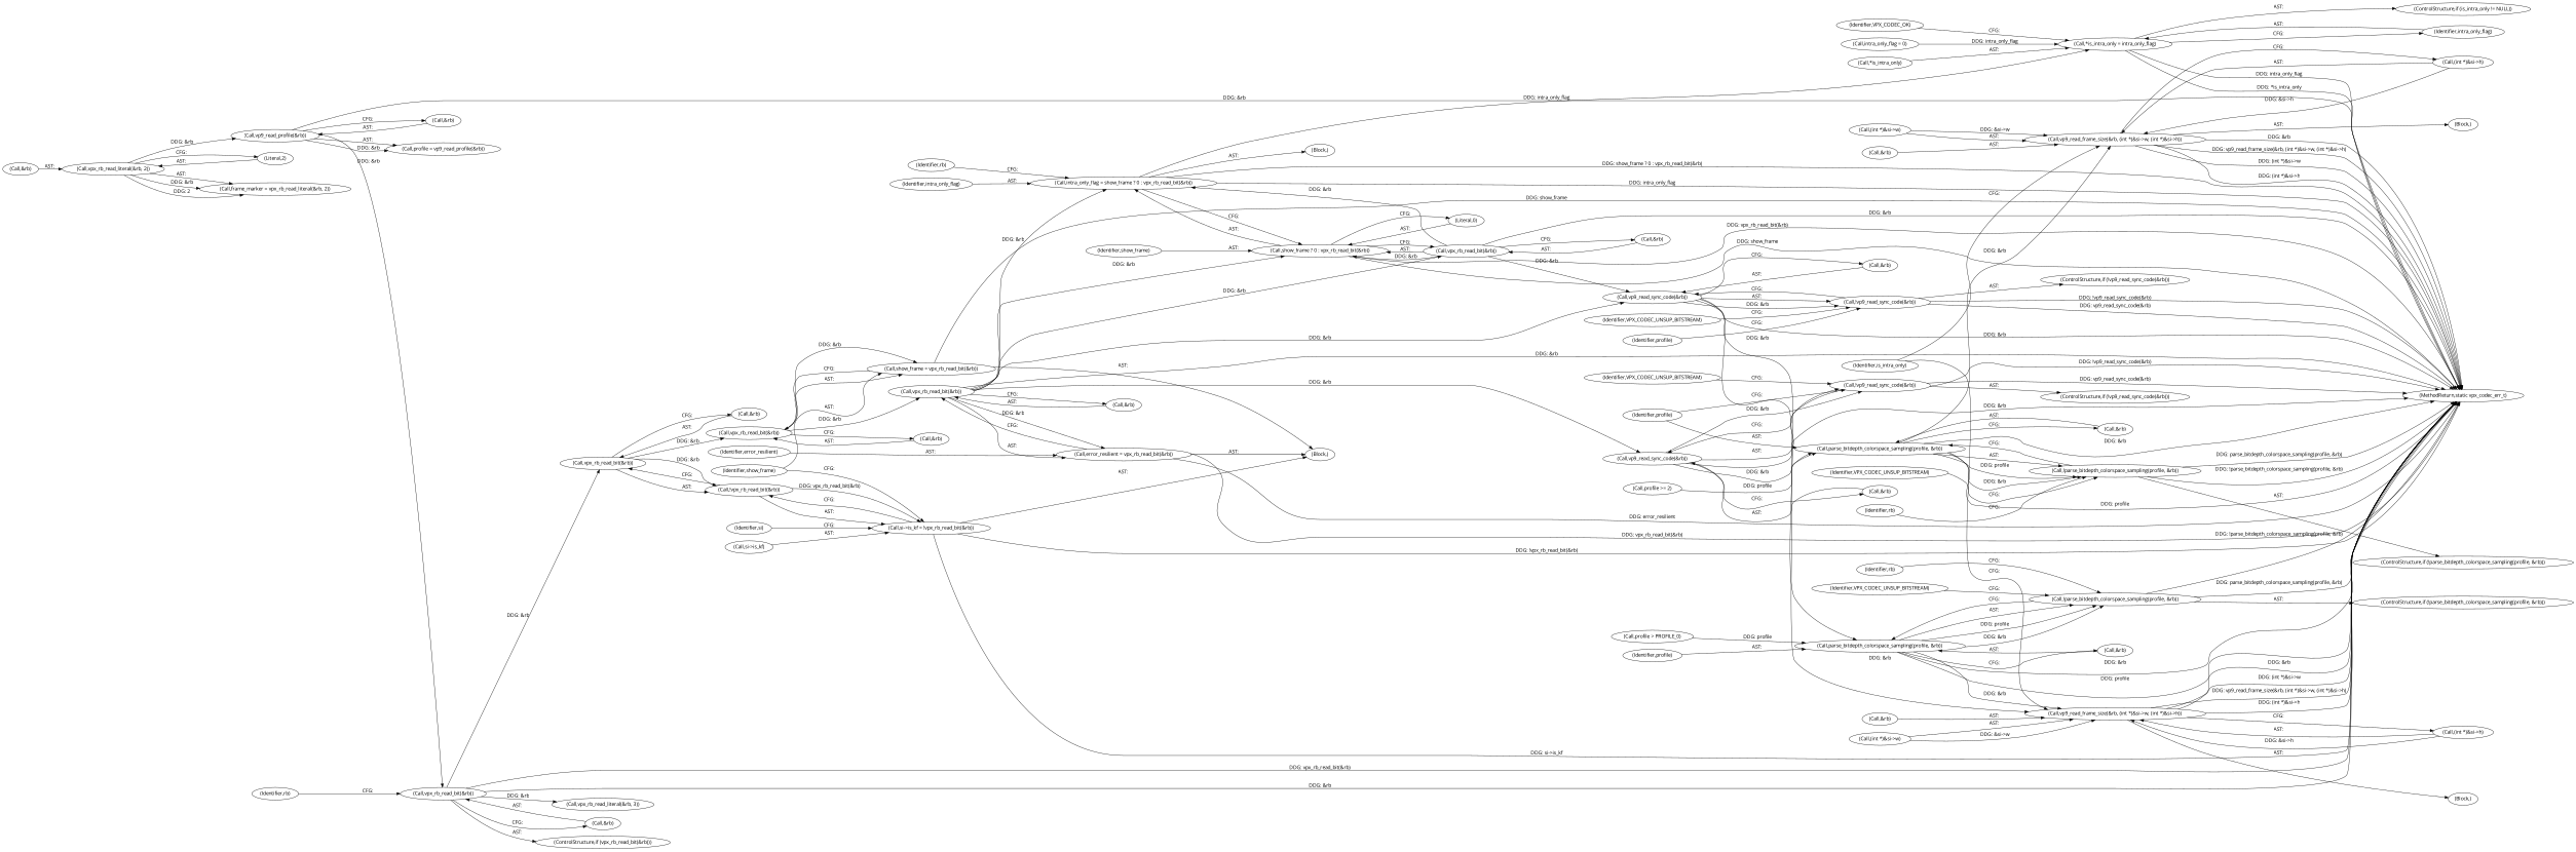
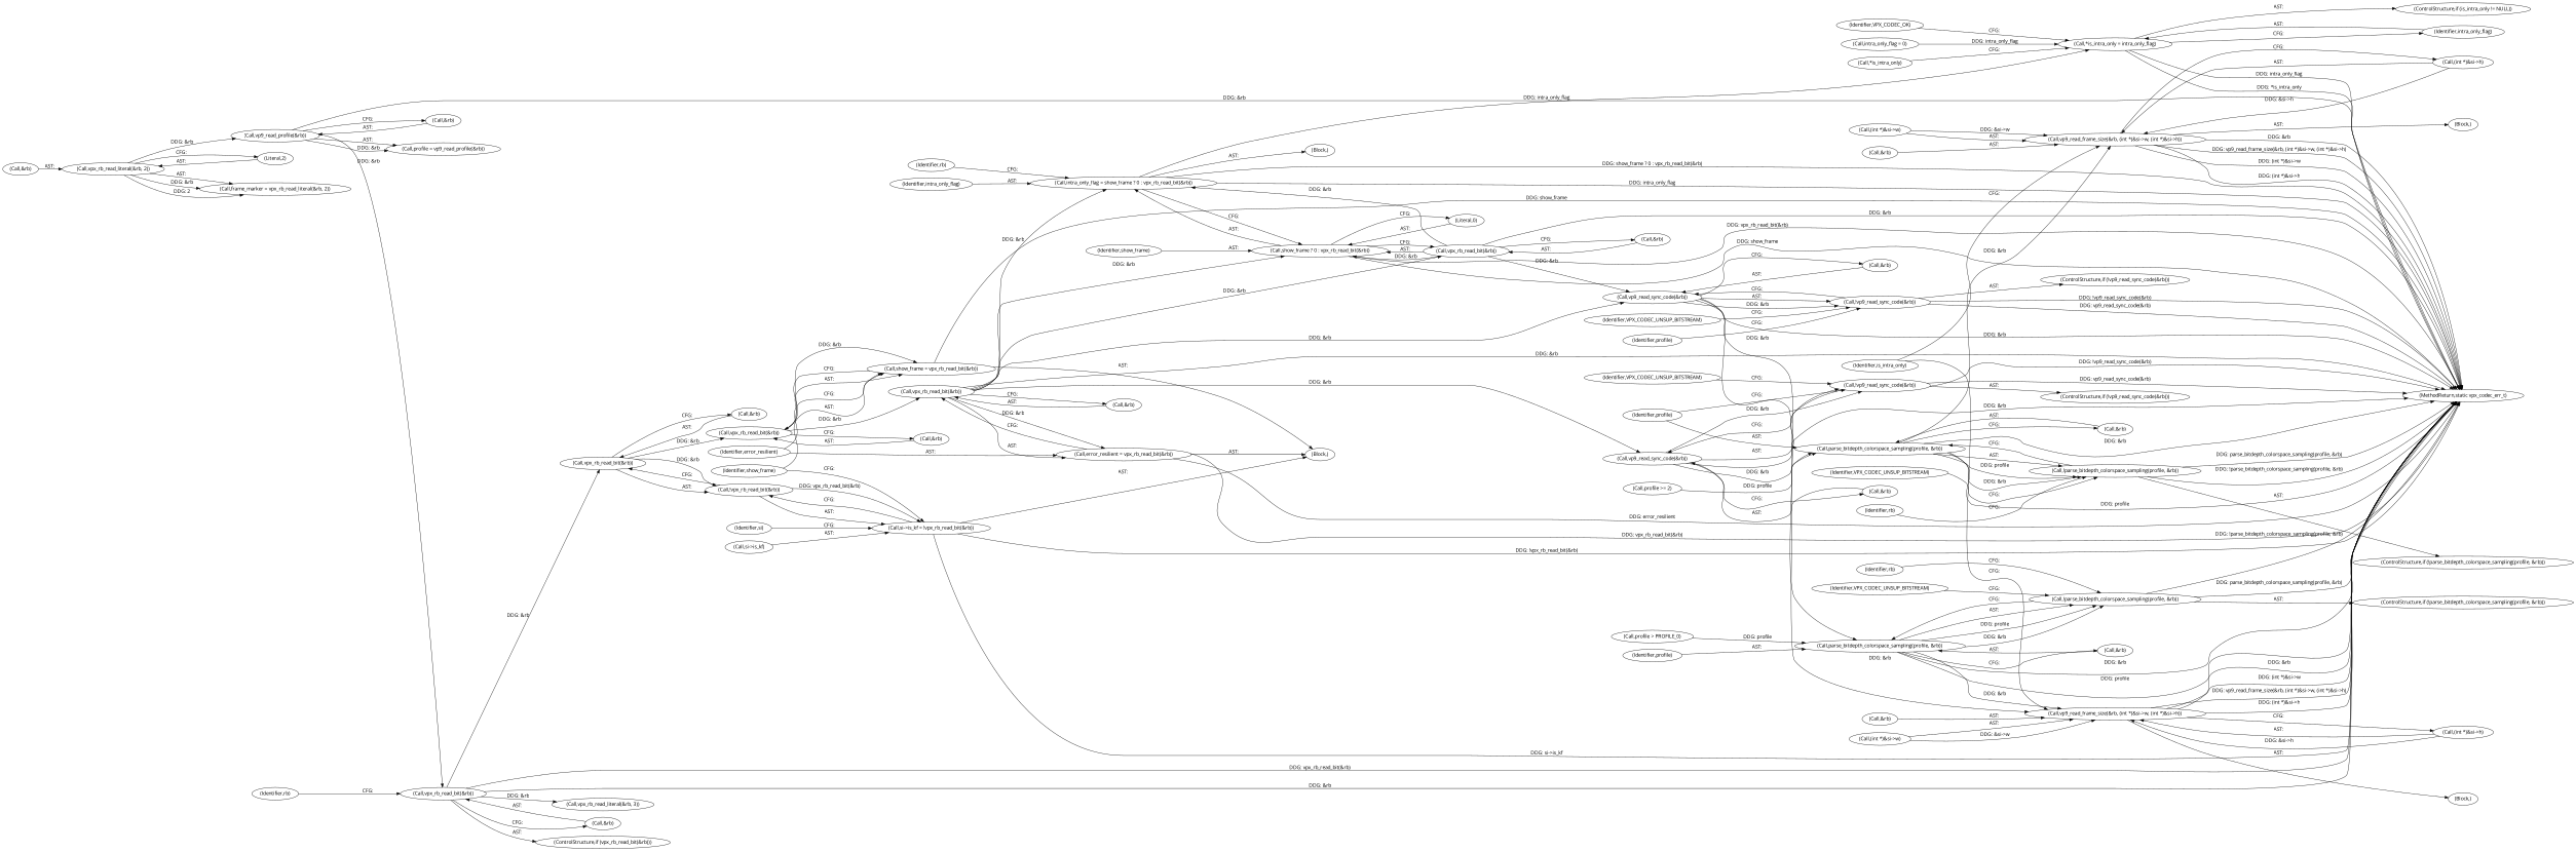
  digraph {
    fontname="Open Sans"
    rankdir=LR
    node [fontname="Open Sans"]
    edge [fontname="Open Sans"]
    n1 [label="(Call,vpx_rb_read_bit(&rb))"]
    n2 [label="(Call,!vpx_rb_read_bit(&rb))"]
    n3 [label="(Call,vpx_rb_read_bit(&rb))"]
    n4 [label="(Call,&rb)"]
    n5 [label="(Call,si->is_kf = !vpx_rb_read_bit(&rb))"]
    n6 [label="(Call,show_frame = vpx_rb_read_bit(&rb))"]
    n7 [label="(Call,vpx_rb_read_bit(&rb))"]
    n8 [label="(Call,&rb)"]
    n9 [label="(Call,vpx_rb_read_bit(&rb))"]
    n10 [label="(Call,vpx_rb_read_literal(&rb, 3))"]
    n11 [label="(Call,&rb)"]
    n12 [label="(ControlStructure,if (vpx_rb_read_bit(&rb)))"]
    n13 [label="(MethodReturn,static vpx_codec_err_t)"]
    n14 [label="(Call,vp9_read_profile(&rb))"]
    n15 [label="(Call,profile = vp9_read_profile(&rb))"]
    n16 [label="(Call,&rb)"]
    n17 [label="(Call,vpx_rb_read_literal(&rb, 2))"]
    n18 [label="(Literal,2)"]
    n19 [label="(Call,frame_marker = vpx_rb_read_literal(&rb, 2))"]
    n20 [label="(Block,)"]
    n21 [label="(Call,error_resilient = vpx_rb_read_bit(&rb))"]
    n22 [label="(Call,vp9_read_sync_code(&rb))"]
    n23 [label="(Call,intra_only_flag = show_frame ? 0 : vpx_rb_read_bit(&rb))"]
    n24 [label="(Call,show_frame ? 0 : vpx_rb_read_bit(&rb))"]
    n25 [label="(Call,vpx_rb_read_bit(&rb))"]
    n26 [label="(Call,vp9_read_sync_code(&rb))"]
    n27 [label="(Call,&rb)"]
    n28 [label="(Call,!vp9_read_sync_code(&rb))"]
    n29 [label="(Call,parse_bitdepth_colorspace_sampling(profile, &rb))"]
    n30 [label="(Call,&rb)"]
    n31 [label="(Call,*is_intra_only = intra_only_flag)"]
    n32 [label="(Block,)"]
    n33 [label="(Literal,0)"]
    n34 [label="(Call,&rb)"]
    n35 [label="(Call,!vp9_read_sync_code(&rb))"]
    n36 [label="(Call,parse_bitdepth_colorspace_sampling(profile, &rb))"]
    n37 [label="(Call,vp9_read_frame_size(&rb, (int *)&si->w, (int *)&si->h))"]
    n38 [label="(Call,&rb)"]
    n39 [label="(ControlStructure,if (!vp9_read_sync_code(&rb)))"]
    n40 [label="(Call,!parse_bitdepth_colorspace_sampling(profile, &rb))"]
    n41 [label="(Call,vp9_read_frame_size(&rb, (int *)&si->w, (int *)&si->h))"]
    n42 [label="(Call,&rb)"]
    n43 [label="(ControlStructure,if (!parse_bitdepth_colorspace_sampling(profile, &rb)))"]
    n44 [label="(Block,)"]
    n45 [label="(Call,(int *)&si->h)"]
    n46 [label="(ControlStructure,if (is_intra_only != NULL))"]
    n47 [label="(Identifier,intra_only_flag)"]
    n48 [label="(ControlStructure,if (!vp9_read_sync_code(&rb)))"]
    n49 [label="(Call,!parse_bitdepth_colorspace_sampling(profile, &rb))"]
    n50 [label="(Call,&rb)"]
    n51 [label="(Call,(int *)&si->h)"]
    n52 [label="(Block,)"]
    n53 [label="(ControlStructure,if (!parse_bitdepth_colorspace_sampling(profile, &rb)))"]
    n54 [label="(Call,&rb)"]
    n55 [label="(Identifier,profile)"]
    n56 [label="(Identifier,VPX_CODEC_UNSUP_BITSTREAM)"]
    n57 [label="(Identifier,rb)"]
    n58 [label="(Identifier,VPX_CODEC_UNSUP_BITSTREAM)"]
    n59 [label="(Identifier,rb)"]
    n60 [label="(Call,&rb)"]
    n61 [label="(Identifier,error_resilient)"]
    n62 [label="(Identifier,is_intra_only)"]
    n63 [label="(Identifier,profile)"]
    n64 [label="(Call,&rb)"]
    n65 [label="(Identifier,profile)"]
    n66 [label="(Call,intra_only_flag = 0)"]
    n67 [label="(Call,profile >= 2)"]
    n68 [label="(Call,si->is_kf)"]
    n69 [label="(Call,*is_intra_only)"]
    n70 [label="(Identifier,VPX_CODEC_UNSUP_BITSTREAM)"]
    n71 [label="(Call,(int *)&si->w)"]
    n72 [label="(Call,profile > PROFILE_0)"]
    n73 [label="(Identifier,VPX_CODEC_OK)"]
    n74 [label="(Identifier,VPX_CODEC_UNSUP_BITSTREAM)"]
    n75 [label="(Identifier,si)"]
    n76 [label="(Identifier,rb)"]
    n77 [label="(Identifier,intra_only_flag)"]
    n78 [label="(Identifier,show_frame)"]
    n79 [label="(Call,(int *)&si->w)"]
    n80 [label="(Identifier,rb)"]
    n81 [label="(Identifier,show_frame)"]
    n1 -> n2 [label="AST: "]
    n1 -> n2 [label="DDG: &rb"]
    n1 -> n3 [label="DDG: &rb"]
    n1 -> n4 [label="CFG: "]
    n2 -> n1 [label="CFG: "]
    n2 -> n5 [label="AST: "]
    n2 -> n5 [label="DDG: vpx_rb_read_bit(&rb)"]
    n3 -> n6 [label="AST: "]
    n3 -> n6 [label="DDG: &rb"]
    n3 -> n7 [label="DDG: &rb"]
    n3 -> n8 [label="CFG: "]
    n4 -> n1 [label="AST: "]
    n5 -> n2 [label="CFG: "]
    n5 -> n13 [label="DDG: si->is_kf"]
    n5 -> n13 [label="DDG: !vpx_rb_read_bit(&rb)"]
    n5 -> n20 [label="AST: "]
    n6 -> n3 [label="CFG: "]
    n6 -> n13 [label="DDG: show_frame"]
    n6 -> n20 [label="AST: "]
    n7 -> n13 [label="DDG: &rb"]
    n7 -> n21 [label="AST: "]
    n7 -> n21 [label="DDG: &rb"]
    n7 -> n22 [label="DDG: &rb"]
    n7 -> n23 [label="DDG: &rb"]
    n7 -> n24 [label="DDG: &rb"]
    n7 -> n25 [label="DDG: &rb"]
    n7 -> n26 [label="DDG: &rb"]
    n7 -> n27 [label="CFG: "]
    n8 -> n3 [label="AST: "]
    n9 -> n1 [label="DDG: &rb"]
    n9 -> n10 [label="DDG: &rb"]
    n9 -> n11 [label="CFG: "]
    n9 -> n12 [label="AST: "]
    n9 -> n13 [label="DDG: &rb"]
    n9 -> n13 [label="DDG: vpx_rb_read_bit(&rb)"]
    n11 -> n9 [label="AST: "]
    n14 -> n9 [label="DDG: &rb"]
    n14 -> n13 [label="DDG: &rb"]
    n14 -> n15 [label="AST: "]
    n14 -> n15 [label="DDG: &rb"]
    n14 -> n16 [label="CFG: "]
    n16 -> n14 [label="AST: "]
    n17 -> n14 [label="DDG: &rb"]
    n17 -> n18 [label="CFG: "]
    n17 -> n19 [label="AST: "]
    n17 -> n19 [label="DDG: &rb"]
    n17 -> n19 [label="DDG: 2"]
    n18 -> n17 [label="AST: "]
    n21 -> n7 [label="CFG: "]
    n21 -> n13 [label="DDG: vpx_rb_read_bit(&rb)"]
    n21 -> n13 [label="DDG: error_resilient"]
    n21 -> n20 [label="AST: "]
    n22 -> n13 [label="DDG: &rb"]
    n22 -> n28 [label="AST: "]
    n22 -> n28 [label="DDG: &rb"]
    n22 -> n29 [label="DDG: &rb"]
    n22 -> n30 [label="CFG: "]
    n23 -> n13 [label="DDG: show_frame ? 0 : vpx_rb_read_bit(&rb)"]
    n23 -> n13 [label="DDG: intra_only_flag"]
    n23 -> n24 [label="CFG: "]
    n23 -> n31 [label="DDG: intra_only_flag"]
    n23 -> n32 [label="AST: "]
    n24 -> n13 [label="DDG: vpx_rb_read_bit(&rb)"]
    n24 -> n13 [label="DDG: show_frame"]
    n24 -> n23 [label="AST: "]
    n24 -> n25 [label="CFG: "]
    n24 -> n33 [label="CFG: "]
    n25 -> n13 [label="DDG: &rb"]
    n25 -> n23 [label="DDG: &rb"]
    n25 -> n24 [label="AST: "]
    n25 -> n24 [label="DDG: &rb"]
    n25 -> n26 [label="DDG: &rb"]
    n25 -> n34 [label="CFG: "]
    n26 -> n13 [label="DDG: &rb"]
    n26 -> n35 [label="AST: "]
    n26 -> n35 [label="DDG: &rb"]
    n26 -> n36 [label="DDG: &rb"]
    n26 -> n37 [label="DDG: &rb"]
    n26 -> n38 [label="CFG: "]
    n27 -> n7 [label="AST: "]
    n28 -> n13 [label="DDG: !vp9_read_sync_code(&rb)"]
    n28 -> n13 [label="DDG: vp9_read_sync_code(&rb)"]
    n28 -> n22 [label="CFG: "]
    n28 -> n39 [label="AST: "]
    n29 -> n13 [label="DDG: profile"]
    n29 -> n13 [label="DDG: &rb"]
    n29 -> n40 [label="AST: "]
    n29 -> n40 [label="DDG: profile"]
    n29 -> n40 [label="DDG: &rb"]
    n29 -> n41 [label="DDG: &rb"]
    n29 -> n42 [label="CFG: "]
    n30 -> n22 [label="AST: "]
    n31 -> n13 [label="DDG: intra_only_flag"]
    n31 -> n13 [label="DDG: *is_intra_only"]
    n31 -> n46 [label="AST: "]
    n31 -> n47 [label="CFG: "]
    n33 -> n24 [label="AST: "]
    n34 -> n25 [label="AST: "]
    n35 -> n13 [label="DDG: !vp9_read_sync_code(&rb)"]
    n35 -> n13 [label="DDG: vp9_read_sync_code(&rb)"]
    n35 -> n26 [label="CFG: "]
    n35 -> n48 [label="AST: "]
    n36 -> n13 [label="DDG: profile"]
    n36 -> n13 [label="DDG: &rb"]
    n36 -> n37 [label="DDG: &rb"]
    n36 -> n49 [label="AST: "]
    n36 -> n49 [label="DDG: profile"]
    n36 -> n49 [label="DDG: &rb"]
    n36 -> n50 [label="CFG: "]
    n37 -> n13 [label="DDG: (int *)&si->h"]
    n37 -> n13 [label="DDG: &rb"]
    n37 -> n13 [label="DDG: (int *)&si->w"]
    n37 -> n13 [label="DDG: vp9_read_frame_size(&rb, (int *)&si->w, (int *)&si->h)"]
    n37 -> n51 [label="CFG: "]
    n37 -> n52 [label="AST: "]
    n38 -> n26 [label="AST: "]
    n40 -> n13 [label="DDG: parse_bitdepth_colorspace_sampling(profile, &rb)"]
    n40 -> n13 [label="DDG: !parse_bitdepth_colorspace_sampling(profile, &rb)"]
    n40 -> n29 [label="CFG: "]
    n40 -> n43 [label="AST: "]
    n41 -> n13 [label="DDG: (int *)&si->w"]
    n41 -> n13 [label="DDG: (int *)&si->h"]
    n41 -> n13 [label="DDG: &rb"]
    n41 -> n13 [label="DDG: vp9_read_frame_size(&rb, (int *)&si->w, (int *)&si->h)"]
    n41 -> n44 [label="AST: "]
    n41 -> n45 [label="CFG: "]
    n42 -> n29 [label="AST: "]
    n45 -> n41 [label="AST: "]
    n45 -> n41 [label="DDG: &si->h"]
    n47 -> n31 [label="AST: "]
    n49 -> n13 [label="DDG: !parse_bitdepth_colorspace_sampling(profile, &rb)"]
    n49 -> n13 [label="DDG: parse_bitdepth_colorspace_sampling(profile, &rb)"]
    n49 -> n36 [label="CFG: "]
    n49 -> n53 [label="AST: "]
    n50 -> n36 [label="AST: "]
    n51 -> n37 [label="AST: "]
    n51 -> n37 [label="DDG: &si->h"]
    n54 -> n17 [label="AST: "]
    n55 -> n36 [label="AST: "]
    n56 -> n28 [label="CFG: "]
    n57 -> n40 [label="CFG: "]
    n58 -> n49 [label="CFG: "]
    n59 -> n49 [label="CFG: "]
    n60 -> n41 [label="AST: "]
+   n61 -> n6 [label="CFG: "]
    n61 -> n21 [label="AST: "]
    n62 -> n37 [label="CFG: "]
    n62 -> n41 [label="CFG: "]
    n63 -> n35 [label="CFG: "]
    n64 -> n37 [label="AST: "]
    n65 -> n28 [label="CFG: "]
    n65 -> n29 [label="AST: "]
    n66 -> n31 [label="DDG: intra_only_flag"]
    n67 -> n29 [label="DDG: profile"]
    n68 -> n5 [label="AST: "]
-   n69 -> n31 [label="AST: "]
+   n69 -> n31 [label="CFG: "]
    n70 -> n35 [label="CFG: "]
    n71 -> n37 [label="AST: "]
    n71 -> n37 [label="DDG: &si->w"]
    n72 -> n36 [label="DDG: profile"]
    n73 -> n31 [label="CFG: "]
    n74 -> n40 [label="CFG: "]
    n75 -> n5 [label="CFG: "]
    n76 -> n23 [label="CFG: "]
    n77 -> n23 [label="AST: "]
    n78 -> n24 [label="AST: "]
    n79 -> n41 [label="AST: "]
    n79 -> n41 [label="DDG: &si->w"]
    n80 -> n9 [label="CFG: "]
    n81 -> n5 [label="CFG: "]
    n81 -> n6 [label="AST: "]
  }
